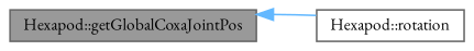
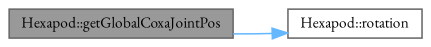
  digraph {
    rankdir=LR
    fontname="EB Garamond"
    node [fontname="EB Garamond" fontsize=10 shape=box style=filled]
    n1 [color=gray40 fillcolor=grey60 fontcolor=black height=0.2 label="Hexapod::getGlobalCoxaJointPos" width=0.4]
    n2 [color=grey40 fillcolor=white height=0.2 label="Hexapod::rotation" width=0.4]
-   n2 -> n1 [color=steelblue1 fontname="EB Garamond" fontsize=10 labelfontname=Helvetica labelfontsize=10 style=solid]
+   n1 -> n2 [color=steelblue1 fontname="EB Garamond" fontsize=10 labelfontname=Helvetica labelfontsize=10 style=solid]
  }
